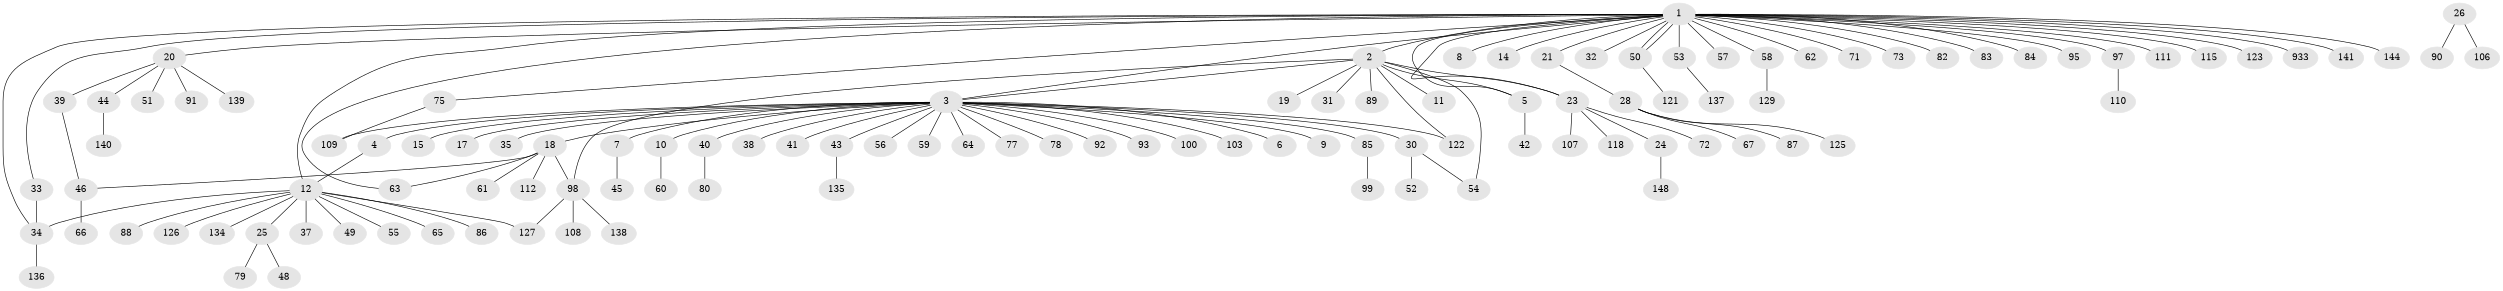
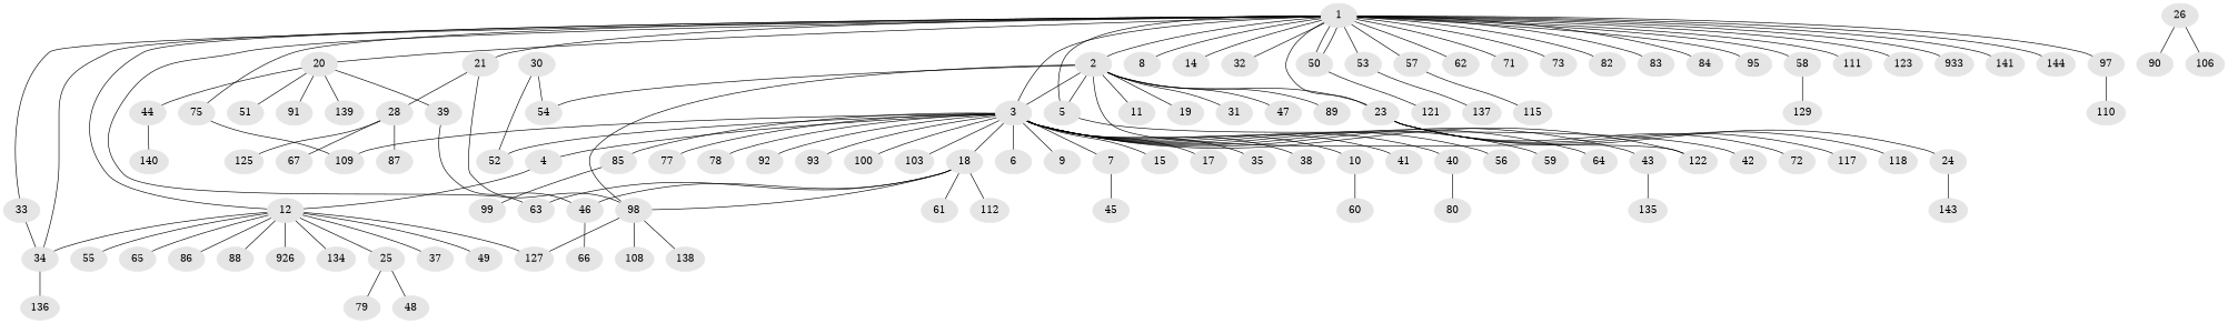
  graph {
    node [color=gray90 style=filled]
    1 [super="+16"]
    2 [super="+70"]
    3 [super="+102"]
    5
    8 [super="+13"]
    12 [super="+22"]
    14
    20 [super="+29"]
    21 [super="+113"]
    23 [super="+94"]
    32 [super="+120"]
    33
    34 [super="+131"]
    50 [super="+68"]
    53 [super="+119"]
    57
    58 [super="+132"]
    62 [super="+130"]
    63 [super="+101"]
    71
    73
    75
    82
    83
    84
    95
    97
    111
    115
    123
    n31 [label=933]
    141
    144
    11
    19
    31
+   47
    54 [super="+114"]
    89
    98 [super="+128"]
    122
    4
    6
    7 [super="+27"]
    9
    10 [super="+74"]
    15
    17
    18 [super="+69"]
    30 [super="+81"]
    35
    38
    40
    41 [super="+107"]
    43
    56
    59
    64
    77
    78
    85
    92
    93
    100
    103
    109
    42
    25 [super="+96"]
    37
    49
    55
    65
    86
    88
-   126
+   126 [label=926]
    127 [super="+142"]
    134
    39
    44
    51 [super="+76"]
    91
    139
    28 [super="+36"]
    24
    72
-   117 [label=107]
+   117
    118
    136
    121
    137
    129
    110
    108
    138
    45
    60
    46 [super="+105"]
    61
    112
    52
    80
    135
    99 [super="+104"]
    48 [super="+116"]
    79
    26 [super="+124"]
    90
    106
    66
    140
    67
    87
    125
-   143 [label=148]
+   143
    1 -- 2
    1 -- 3
    1 -- 5
    1 -- 8
    1 -- 12
    1 -- 14
    1 -- 20
    1 -- 21
    1 -- 23
    1 -- 32
    1 -- 33
    1 -- 34
    1 -- 50
    1 -- 50
    1 -- 53
    1 -- 57
    1 -- 58
    1 -- 62
    1 -- 63
    1 -- 71
    1 -- 73
    1 -- 75
    1 -- 82
    1 -- 83
    1 -- 84
    1 -- 95
    1 -- 97
    1 -- 111
-   1 -- 115
+   57 -- 115
    1 -- 123
    1 -- n31
    1 -- 141
    1 -- 144
    2 -- 3
    2 -- 5
    2 -- 23
    2 -- 11
    2 -- 19
    2 -- 31
+   2 -- 47
    2 -- 54
    2 -- 89
    2 -- 98
    2 -- 122
    3 -- 122
    3 -- 4
    3 -- 6
    3 -- 7
    3 -- 9
    3 -- 10
    3 -- 15
    3 -- 17
    3 -- 18
-   3 -- 30
+   3 -- 52
    3 -- 35
    3 -- 38
    3 -- 40
    3 -- 41
    3 -- 43
    3 -- 56
    3 -- 59
    3 -- 64
    3 -- 77
    3 -- 78
    3 -- 85
    3 -- 92
    3 -- 93
    3 -- 100
    3 -- 103
    3 -- 109
    5 -- 42
    12 -- 34
    12 -- 25
    12 -- 37
    12 -- 49
    12 -- 55
    12 -- 65
    12 -- 86
    12 -- 88
    12 -- 126
    12 -- 127
    12 -- 134
    20 -- 39
    20 -- 44
    20 -- 51
    20 -- 91
    20 -- 139
+   21 -- 98
    21 -- 28
    23 -- 24
    23 -- 72
    23 -- 117
    23 -- 118
    33 -- 34
    34 -- 136
    50 -- 121
    53 -- 137
    58 -- 129
    75 -- 109
    97 -- 110
    98 -- 127
    98 -- 108
    98 -- 138
    4 -- 12
    7 -- 45
    10 -- 60
    18 -- 63
    18 -- 98
    18 -- 46
    18 -- 61
    18 -- 112
    30 -- 54
    30 -- 52
    40 -- 80
    43 -- 135
    85 -- 99
    25 -- 48
    25 -- 79
    39 -- 46
    44 -- 140
    28 -- 67
    28 -- 87
    28 -- 125
    24 -- 143
    46 -- 66
    26 -- 90
    26 -- 106
  }
